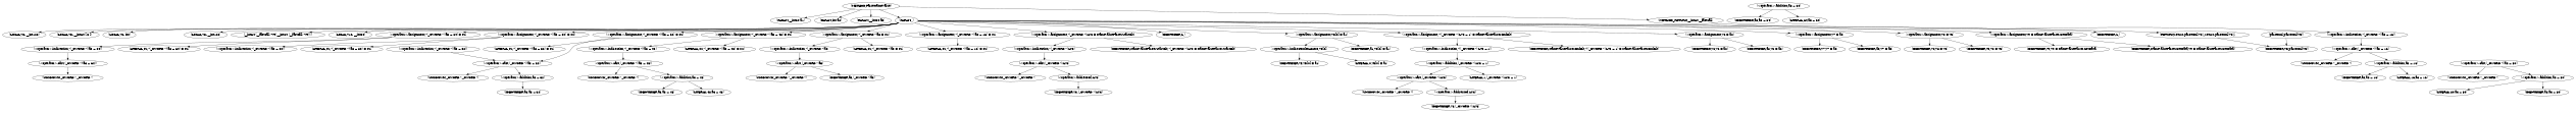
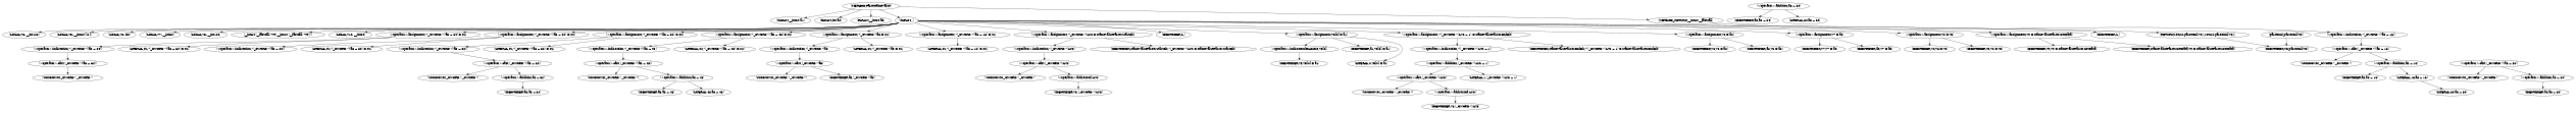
  digraph {
    n1 [label="(METHOD,ParseNameValue)"]
    n2 [label="(PARAM,__int64 a1)"]
    n3 [label="(PARAM,int a2)"]
    n4 [label="(PARAM,__int64 a3)"]
    n5 [label="(PARAM,,)"]
    n6 [label="(METHOD_RETURN,__int64 __fastcall)"]
    n7 [label="(LOCAL,v3: __int128)"]
    n8 [label="(LOCAL,v5: __int64 [ 3 ])"]
    n9 [label="(LOCAL,v6: int)"]
+   n10 [label="(LOCAL,v7: __int64)"]
    n11 [label="(LOCAL,v8: __int128)"]
    n12 [label="(__int64 (__fastcall *v9),__int64 (__fastcall *v9)())"]
    n13 [label="(LOCAL,v10: __int64)"]
    n14 [label="(<operator>.assignment,*(_OWORD *)(a3 + 64) = 0u)"]
    n15 [label="(<operator>.assignment,*(_OWORD *)(a3 + 80) = 0u)"]
    n16 [label="(<operator>.assignment,*(_OWORD *)(a3 + 32) = 0u)"]
    n17 [label="(<operator>.assignment,*(_OWORD *)(a3 + 48) = 0u)"]
    n18 [label="(<operator>.assignment,*(_OWORD *)a3 = 0u)"]
    n19 [label="(<operator>.assignment,*(_OWORD *)(a3 + 16) = 0u)"]
    n20 [label="(<operator>.assignment,*(_QWORD *)&v3 = NameValueParserStartElt)"]
    n21 [label="(IDENTIFIER,L,)"]
    n22 [label="(<operator>.assignment,v5[0] = a1)"]
    n23 [label="(<operator>.assignment,*((_QWORD *)&v3 + 1) = NameValueParserEndElt)"]
    n24 [label="(<operator>.assignment,v6 = a2)"]
    n25 [label="(<operator>.assignment,v7 = a3)"]
    n26 [label="(<operator>.assignment,v8 = v3)"]
    n27 [label="(<operator>.assignment,v9 = NameValueParserGetData)"]
    n28 [label="(IDENTIFIER,L,)"]
    n29 [label="(RETURN,return parsexml(v5);,return parsexml(v5);)"]
    n30 [label="(<operator>.indirection,*(_OWORD *)(a3 + 16))"]
    n31 [label="(<operator>.indirection,*(_OWORD *)(a3 + 64))"]
    n32 [label="(LITERAL,0u,*(_OWORD *)(a3 + 64) = 0u)"]
    n33 [label="(<operator>.indirection,*(_OWORD *)(a3 + 80))"]
    n34 [label="(LITERAL,0u,*(_OWORD *)(a3 + 80) = 0u)"]
    n35 [label="(<operator>.indirection,*(_OWORD *)(a3 + 32))"]
    n36 [label="(LITERAL,0u,*(_OWORD *)(a3 + 32) = 0u)"]
    n37 [label="(<operator>.indirection,*(_OWORD *)(a3 + 48))"]
    n38 [label="(LITERAL,0u,*(_OWORD *)(a3 + 48) = 0u)"]
    n39 [label="(<operator>.indirection,*(_OWORD *)a3)"]
    n40 [label="(LITERAL,0u,*(_OWORD *)a3 = 0u)"]
    n41 [label="(LITERAL,0u,*(_OWORD *)(a3 + 16) = 0u)"]
    n42 [label="(<operator>.indirection,*(_QWORD *)&v3)"]
    n43 [label="(IDENTIFIER,NameValueParserStartElt,*(_QWORD *)&v3 = NameValueParserStartElt)"]
    n44 [label="(<operator>.indirectIndexAccess,v5[0])"]
    n45 [label="(IDENTIFIER,a1,v5[0] = a1)"]
    n46 [label="(<operator>.indirection,*((_QWORD *)&v3 + 1))"]
    n47 [label="(IDENTIFIER,NameValueParserEndElt,*((_QWORD *)&v3 + 1) = NameValueParserEndElt)"]
    n48 [label="(IDENTIFIER,v6,v6 = a2)"]
    n49 [label="(IDENTIFIER,a2,v6 = a2)"]
    n50 [label="(IDENTIFIER,v7,v7 = a3)"]
    n51 [label="(IDENTIFIER,a3,v7 = a3)"]
    n52 [label="(IDENTIFIER,v8,v8 = v3)"]
    n53 [label="(IDENTIFIER,v3,v8 = v3)"]
    n54 [label="(IDENTIFIER,v9,v9 = NameValueParserGetData)"]
    n55 [label="(IDENTIFIER,NameValueParserGetData,v9 = NameValueParserGetData)"]
    n56 [label="(IDENTIFIER,v5,parsexml(v5))"]
    n57 [label="(<operator>.cast,(_OWORD *)(a3 + 64))"]
    n58 [label="(UNKNOWN,_OWORD *,_OWORD *)"]
    n59 [label="(<operator>.addition,a3 + 64)"]
    n60 [label="(IDENTIFIER,a3,a3 + 64)"]
    n61 [label="(LITERAL,64,a3 + 64)"]
    n62 [label="(<operator>.cast,(_OWORD *)(a3 + 80))"]
    n63 [label="(UNKNOWN,_OWORD *,_OWORD *)"]
    n64 [label="(<operator>.addition,a3 + 80)"]
    n65 [label="(IDENTIFIER,a3,a3 + 80)"]
    n66 [label="(LITERAL,80,a3 + 80)"]
    n67 [label="(<operator>.cast,(_OWORD *)(a3 + 32))"]
    n68 [label="(UNKNOWN,_OWORD *,_OWORD *)"]
    n69 [label="(<operator>.addition,a3 + 32)"]
    n70 [label="(IDENTIFIER,a3,a3 + 32)"]
    n71 [label="(<operator>.cast,(_OWORD *)(a3 + 48))"]
    n72 [label="(UNKNOWN,_OWORD *,_OWORD *)"]
    n73 [label="(<operator>.addition,a3 + 48)"]
    n74 [label="(IDENTIFIER,a3,a3 + 48)"]
    n75 [label="(LITERAL,48,a3 + 48)"]
    n76 [label="(<operator>.cast,(_OWORD *)a3)"]
    n77 [label="(UNKNOWN,_OWORD *,_OWORD *)"]
    n78 [label="(IDENTIFIER,a3,(_OWORD *)a3)"]
    n79 [label="(<operator>.cast,(_OWORD *)(a3 + 16))"]
    n80 [label="(UNKNOWN,_OWORD *,_OWORD *)"]
    n81 [label="(<operator>.addition,a3 + 16)"]
    n82 [label="(IDENTIFIER,a3,a3 + 16)"]
    n83 [label="(LITERAL,16,a3 + 16)"]
    n84 [label="(<operator>.cast,(_QWORD *)&v3)"]
    n85 [label="(UNKNOWN,_QWORD *,_QWORD *)"]
    n86 [label="(<operator>.addressOf,&v3)"]
    n87 [label="(IDENTIFIER,v3,(_QWORD *)&v3)"]
    n88 [label="(IDENTIFIER,v5,v5[0] = a1)"]
    n89 [label="(LITERAL,0,v5[0] = a1)"]
    n90 [label="(<operator>.addition,(_QWORD *)&v3 + 1)"]
    n91 [label="(<operator>.cast,(_QWORD *)&v3)"]
    n92 [label="(LITERAL,1,(_QWORD *)&v3 + 1)"]
    n93 [label="(UNKNOWN,_QWORD *,_QWORD *)"]
    n94 [label="(<operator>.addressOf,&v3)"]
    n95 [label="(IDENTIFIER,v3,(_QWORD *)&v3)"]
    n96 [label="(parsexml,parsexml(v5))"]
    n1 -> n2
    n1 -> n3
    n1 -> n4
    n1 -> n5
    n1 -> n6
    n5 -> n7
    n5 -> n8
    n5 -> n9
+   n5 -> n10
    n5 -> n11
    n5 -> n12
    n5 -> n13
    n5 -> n14
    n5 -> n15
    n5 -> n16
    n5 -> n17
    n5 -> n18
    n5 -> n19
    n5 -> n20
    n5 -> n21
    n5 -> n22
    n5 -> n23
    n5 -> n24
    n5 -> n25
    n5 -> n26
    n5 -> n27
    n5 -> n28
    n5 -> n29
    n6 -> n30
    n14 -> n31
    n14 -> n32
    n15 -> n33
    n15 -> n34
-   n16 -> n67
+   n16 -> n35
    n16 -> n36
    n17 -> n37
    n17 -> n38
    n18 -> n39
    n18 -> n40
    n19 -> n41
    n20 -> n42
    n20 -> n43
    n22 -> n44
    n22 -> n45
    n23 -> n46
    n23 -> n47
    n24 -> n48
    n24 -> n49
    n25 -> n50
    n25 -> n51
    n26 -> n52
    n26 -> n53
    n27 -> n54
    n27 -> n55
    n29 -> n56
    n30 -> n79
    n31 -> n57
    n35 -> n67
    n37 -> n71
    n39 -> n76
    n42 -> n84
    n44 -> n88
-   n44 -> n89
+   n22 -> n89
    n46 -> n90
    n57 -> n58
    n59 -> n60
    n59 -> n61
    n62 -> n63
    n62 -> n64
    n64 -> n65
-   n64 -> n66
+   n83 -> n66
    n67 -> n68
    n67 -> n69
    n69 -> n70
    n71 -> n72
    n71 -> n73
    n73 -> n74
    n73 -> n75
    n76 -> n77
    n76 -> n78
    n79 -> n80
    n79 -> n81
    n81 -> n82
    n81 -> n83
    n84 -> n85
    n84 -> n86
    n86 -> n87
    n90 -> n91
    n90 -> n92
    n91 -> n93
    n91 -> n94
    n94 -> n95
    n96 -> n56
  }
